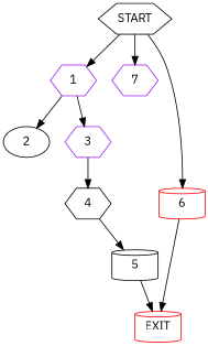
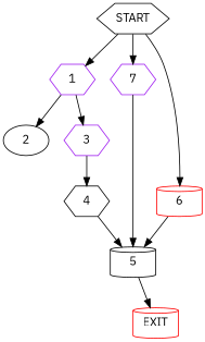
  digraph {
    fontname="IBM Plex Sans"
    node [color=black fontname="IBM Plex Sans" shape=hexagon]
    edge [fontname="IBM Plex Sans"]
    n1 [label=START]
    1 [color=purple]
    6 [color=red shape=cylinder]
    7 [color=purple]
    2 [shape=ellipse]
    3 [color=purple]
    n7 [color=red label=EXIT shape=cylinder]
    5 [shape=cylinder]
    4
    n1 -> 1
    n1 -> 6
    n1 -> 7
    1 -> 2
    1 -> 3
-   6 -> n7
+   6 -> 5
+   7 -> 5
    3 -> 4
    5 -> n7
    4 -> 5
  }
